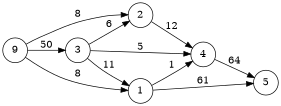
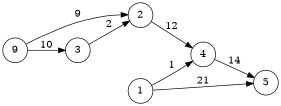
  digraph {
    rankdir=LR
    node [shape=circle]
    2
    4
    5
    3
    1
    n6 [label=9]
    2 -> 4 [label=12]
-   4 -> 5 [label=64]
-   3 -> 2 [label=6]
-   3 -> 4 [label=5]
-   3 -> 1 [label=11]
+   4 -> 5 [label=14]
+   3 -> 2 [label=2]
    1 -> 4 [label=1]
-   1 -> 5 [label=61]
-   n6 -> 2 [label=8]
-   n6 -> 3 [label=50]
-   n6 -> 1 [label=8]
+   1 -> 5 [label=21]
+   n6 -> 2 [label=9]
+   n6 -> 3 [label=10]
  }
